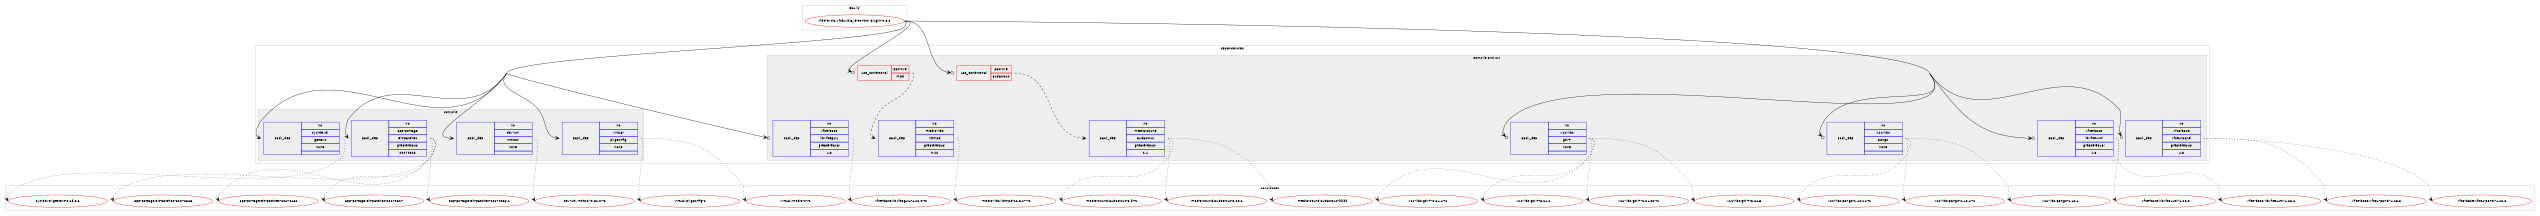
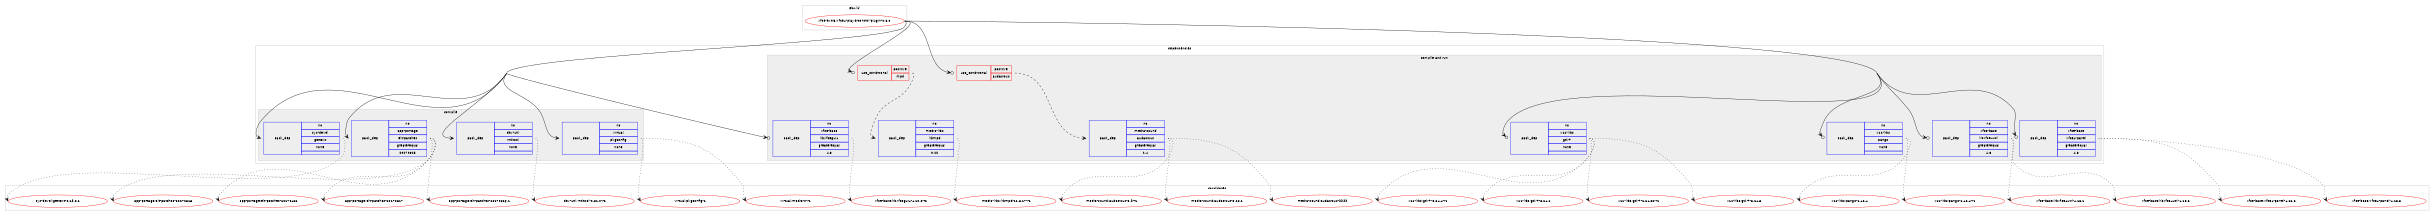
  digraph {
    compound=true
    concentrate=true
    fontname=Helvetica
    fontsize=10
    newrank=true
    rankdir=TB
    ranksep=1.5
    node [color=red fontname=Helvetica fontsize=10]
    edge [arrowhead=vee headport=w style=dotted tailport=e weight=100]
    n1 [label="xfce-extra/xfce4-playercontrol-plugin-0.3.0" width=4]
    n2 [color=blue label=<<TABLE BORDER="0" CELLBORDER="1" CELLSPACING="0" CELLPADDING="4" WIDTH="220"><TR><TD ROWSPAN="6" CELLPADDING="30">pack_dep</TD></TR><TR><TD WIDTH="110">no</TD></TR><TR><TD>sys-devel</TD></TR><TR><TD>gettext</TD></TR><TR><TD>none</TD></TR><TR><TD></TD></TR></TABLE>> shape=none]
    n3 [color=blue label=<<TABLE BORDER="0" CELLBORDER="1" CELLSPACING="0" CELLPADDING="4" WIDTH="220"><TR><TD ROWSPAN="6" CELLPADDING="30">pack_dep</TD></TR><TR><TD WIDTH="110">no</TD></TR><TR><TD>app-portage</TD></TR><TR><TD>elt-patches</TD></TR><TR><TD>greaterequal</TD></TR><TR><TD>20170815</TD></TR></TABLE>> shape=none]
    n4 [color=blue label=<<TABLE BORDER="0" CELLBORDER="1" CELLSPACING="0" CELLPADDING="4" WIDTH="220"><TR><TD ROWSPAN="6" CELLPADDING="30">pack_dep</TD></TR><TR><TD WIDTH="110">no</TD></TR><TR><TD>dev-util</TD></TR><TR><TD>intltool</TD></TR><TR><TD>none</TD></TR><TR><TD></TD></TR></TABLE>> shape=none]
    n5 [color=blue label=<<TABLE BORDER="0" CELLBORDER="1" CELLSPACING="0" CELLPADDING="4" WIDTH="220"><TR><TD ROWSPAN="6" CELLPADDING="30">pack_dep</TD></TR><TR><TD WIDTH="110">no</TD></TR><TR><TD>virtual</TD></TR><TR><TD>pkgconfig</TD></TR><TR><TD>none</TD></TR><TR><TD></TD></TR></TABLE>> shape=none]
    n6 [color=blue label=<<TABLE BORDER="0" CELLBORDER="1" CELLSPACING="0" CELLPADDING="4" WIDTH="220"><TR><TD ROWSPAN="6" CELLPADDING="30">pack_dep</TD></TR><TR><TD WIDTH="110">no</TD></TR><TR><TD>xfce-base</TD></TR><TR><TD>libxfcegui4</TD></TR><TR><TD>greaterequal</TD></TR><TR><TD>4.8</TD></TR></TABLE>> shape=none]
    n7 [color=blue label=<<TABLE BORDER="0" CELLBORDER="1" CELLSPACING="0" CELLPADDING="4" WIDTH="220"><TR><TD ROWSPAN="6" CELLPADDING="30">pack_dep</TD></TR><TR><TD WIDTH="110">no</TD></TR><TR><TD>media-sound</TD></TR><TR><TD>audacious</TD></TR><TR><TD>greaterequal</TD></TR><TR><TD>1.4</TD></TR></TABLE>> shape=none]
    n8 [label=<<TABLE BORDER="0" CELLBORDER="1" CELLSPACING="0" CELLPADDING="4"><TR><TD ROWSPAN="3" CELLPADDING="10">use_conditional</TD></TR><TR><TD>positive</TD></TR><TR><TD>audacious</TD></TR></TABLE>> shape=none]
    n9 [color=blue label=<<TABLE BORDER="0" CELLBORDER="1" CELLSPACING="0" CELLPADDING="4" WIDTH="220"><TR><TD ROWSPAN="6" CELLPADDING="30">pack_dep</TD></TR><TR><TD WIDTH="110">no</TD></TR><TR><TD>media-libs</TD></TR><TR><TD>libmpd</TD></TR><TR><TD>greaterequal</TD></TR><TR><TD>0.12</TD></TR></TABLE>> shape=none]
    n10 [label=<<TABLE BORDER="0" CELLBORDER="1" CELLSPACING="0" CELLPADDING="4"><TR><TD ROWSPAN="3" CELLPADDING="10">use_conditional</TD></TR><TR><TD>positive</TD></TR><TR><TD>mpd</TD></TR></TABLE>> shape=none]
    n11 [color=blue label=<<TABLE BORDER="0" CELLBORDER="1" CELLSPACING="0" CELLPADDING="4" WIDTH="220"><TR><TD ROWSPAN="6" CELLPADDING="30">pack_dep</TD></TR><TR><TD WIDTH="110">no</TD></TR><TR><TD>x11-libs</TD></TR><TR><TD>gtk+</TD></TR><TR><TD>none</TD></TR><TR><TD></TD></TR></TABLE>> shape=none]
    n12 [color=blue label=<<TABLE BORDER="0" CELLBORDER="1" CELLSPACING="0" CELLPADDING="4" WIDTH="220"><TR><TD ROWSPAN="6" CELLPADDING="30">pack_dep</TD></TR><TR><TD WIDTH="110">no</TD></TR><TR><TD>x11-libs</TD></TR><TR><TD>pango</TD></TR><TR><TD>none</TD></TR><TR><TD></TD></TR></TABLE>> shape=none]
    n13 [color=blue label=<<TABLE BORDER="0" CELLBORDER="1" CELLSPACING="0" CELLPADDING="4" WIDTH="220"><TR><TD ROWSPAN="6" CELLPADDING="30">pack_dep</TD></TR><TR><TD WIDTH="110">no</TD></TR><TR><TD>xfce-base</TD></TR><TR><TD>libxfce4util</TD></TR><TR><TD>greaterequal</TD></TR><TR><TD>4.8</TD></TR></TABLE>> shape=none]
    n14 [color=blue label=<<TABLE BORDER="0" CELLBORDER="1" CELLSPACING="0" CELLPADDING="4" WIDTH="220"><TR><TD ROWSPAN="6" CELLPADDING="30">pack_dep</TD></TR><TR><TD WIDTH="110">no</TD></TR><TR><TD>xfce-base</TD></TR><TR><TD>xfce4-panel</TD></TR><TR><TD>greaterequal</TD></TR><TR><TD>4.8</TD></TR></TABLE>> shape=none]
    n15 [label="app-portage/elt-patches-20170317" width=4]
    n16 [label="app-portage/elt-patches-20170422" width=4]
    n17 [label="app-portage/elt-patches-20270815" width=4]
    n18 [label="app-portage/elt-patches-20170826.1" width=4]
    n19 [label="dev-util/intltool-0.51.0-r2" width=4]
    n20 [label="sys-devel/gettext-0.19.8.1" width=4]
    n21 [label="virtual/media-0-r1" width=4]
    n22 [label="virtual/pkgconfig-1" width=4]
    n23 [label="media-sound/audacious-3.10.1" width=4]
    n24 [label="media-sound/audacious-3.9-r1" width=4]
    n25 [label="media-sound/audacious-9999" width=4]
    n26 [label="media-libs/libmpd-11.8.17-r1" width=4]
    n27 [label="x11-libs/gtk+-2.24.32-r1" width=4]
    n28 [label="x11-libs/gtk+-3.24.1" width=4]
    n29 [label="x11-libs/gtk+-3.24.4-r1" width=4]
    n30 [label="x11-libs/gtk+-3.24.5" width=4]
-   n31 [label="x11-libs/pango-1.40.14-r1" width=4]
    n32 [label="x11-libs/pango-1.42.4" width=4]
    n33 [label="x11-libs/pango-1.42.4-r1" width=4]
    n34 [label="xfce-base/libxfce4util-4.13.1" width=4]
    n35 [label="xfce-base/libxfce4util-4.13.2" width=4]
    n36 [label="xfce-base/libxfcegui4-4.10.0-r2" width=4]
    n37 [label="xfce-base/xfce4-panel-4.12.2" width=4]
    n38 [label="xfce-base/xfce4-panel-4.13.3" width=4]
    subgraph cluster_1 {
      color=gray
      label=<<i>ebuild</i>>
      rank=same
      n1
    }
    subgraph cluster_2 {
      color=gray
      label=<<i>dependencies</i>>
      subgraph cluster_3 {
        color=gray
        fillcolor="#eeeeee"
        label=<<i>compile</i>>
        style=filled
        subgraph sub_4 {
          color=gray
          fillcolor="#eeeeee"
          label=<<i>compile</i>>
          style=filled
          n2
        }
        subgraph sub_5 {
          color=gray
          fillcolor="#eeeeee"
          label=<<i>compile</i>>
          style=filled
          n3
        }
        subgraph sub_6 {
          color=gray
          fillcolor="#eeeeee"
          label=<<i>compile</i>>
          style=filled
          n4
        }
        subgraph sub_7 {
          color=gray
          fillcolor="#eeeeee"
          label=<<i>compile</i>>
          style=filled
          n5
        }
      }
      subgraph cluster_8 {
        color=gray
        fillcolor="#eeeeee"
        label=<<i>compile and run</i>>
        style=filled
        subgraph sub_9 {
          color=gray
          fillcolor="#eeeeee"
          label=<<i>compile and run</i>>
          style=filled
          n6
        }
        subgraph sub_10 {
          color=gray
          fillcolor="#eeeeee"
          label=<<i>compile and run</i>>
          style=filled
          n8
          subgraph sub_11 {
            color=gray
            fillcolor="#eeeeee"
            label=<<i>compile and run</i>>
            style=filled
            n7
          }
        }
        subgraph sub_12 {
          color=gray
          fillcolor="#eeeeee"
          label=<<i>compile and run</i>>
          style=filled
          n10
          subgraph sub_13 {
            color=gray
            fillcolor="#eeeeee"
            label=<<i>compile and run</i>>
            style=filled
            n9
          }
        }
        subgraph sub_14 {
          color=gray
          fillcolor="#eeeeee"
          label=<<i>compile and run</i>>
          style=filled
          n11
        }
        subgraph sub_15 {
          color=gray
          fillcolor="#eeeeee"
          label=<<i>compile and run</i>>
          style=filled
          n12
        }
        subgraph sub_16 {
          color=gray
          fillcolor="#eeeeee"
          label=<<i>compile and run</i>>
          style=filled
          n13
        }
        subgraph sub_17 {
          color=gray
          fillcolor="#eeeeee"
          label=<<i>compile and run</i>>
          style=filled
          n14
        }
      }
      subgraph cluster_18 {
        color=gray
        fillcolor="#eeeeee"
        label=<<i>run</i>>
        style=filled
      }
    }
    subgraph cluster_19 {
      color=gray
      label=<<i>candidates</i>>
      rank=same
      subgraph sub_20 {
        color=black
        label=<<i>candidates</i>>
        nodesep=1
        rank=same
        n15
        n16
        n17
        n18
      }
      subgraph sub_21 {
        color=black
        label=<<i>candidates</i>>
        nodesep=1
        rank=same
        n19
      }
      subgraph sub_22 {
        color=black
        label=<<i>candidates</i>>
        nodesep=1
        rank=same
        n20
      }
      subgraph sub_23 {
        color=black
        label=<<i>candidates</i>>
        nodesep=1
        rank=same
        n21
        n22
      }
      subgraph sub_24 {
        color=black
        label=<<i>candidates</i>>
        nodesep=1
        rank=same
        n23
        n24
        n25
      }
      subgraph sub_25 {
        color=black
        label=<<i>candidates</i>>
        nodesep=1
        rank=same
        n26
      }
      subgraph sub_26 {
        color=black
        label=<<i>candidates</i>>
        nodesep=1
        rank=same
        n27
        n28
        n29
        n30
      }
      subgraph sub_27 {
        color=black
        label=<<i>candidates</i>>
        nodesep=1
        rank=same
-       n31
        n32
        n33
      }
      subgraph sub_28 {
        color=black
        label=<<i>candidates</i>>
        nodesep=1
        rank=same
        n34
        n35
      }
      subgraph sub_29 {
        color=black
        label=<<i>candidates</i>>
        nodesep=1
        rank=same
        n36
      }
      subgraph sub_30 {
        color=black
        label=<<i>candidates</i>>
        nodesep=1
        rank=same
        n37
        n38
      }
    }
    n1 -> n2 [style=solid weight=20]
    n1 -> n3 [style=solid weight=20]
    n1 -> n4 [style=solid weight=20]
    n1 -> n5 [style=solid weight=20]
    n1 -> n6 [arrowhead=odotvee style=solid weight=20]
    n1 -> n8 [arrowhead=odotvee style=solid weight=20]
    n1 -> n10 [arrowhead=odotvee style=solid weight=20]
    n1 -> n11 [arrowhead=odotvee style=solid weight=20]
    n1 -> n12 [arrowhead=odotvee style=solid weight=20]
    n1 -> n13 [arrowhead=odotvee style=solid weight=20]
    n1 -> n14 [arrowhead=odotvee style=solid weight=20]
    n2 -> n20
    n3 -> n15
    n3 -> n16
    n3 -> n17
    n3 -> n18
    n4 -> n19
    n5 -> n21
    n5 -> n22
    n6 -> n36
    n7 -> n23
    n7 -> n24
    n7 -> n25
    n8 -> n7 [style=dashed weight=20]
    n9 -> n26
    n10 -> n9 [style=dashed weight=20]
    n11 -> n27
    n11 -> n28
    n11 -> n29
    n11 -> n30
-   n12 -> n31
    n12 -> n32
    n12 -> n33
    n13 -> n34
    n13 -> n35
    n14 -> n37
    n14 -> n38
  }
